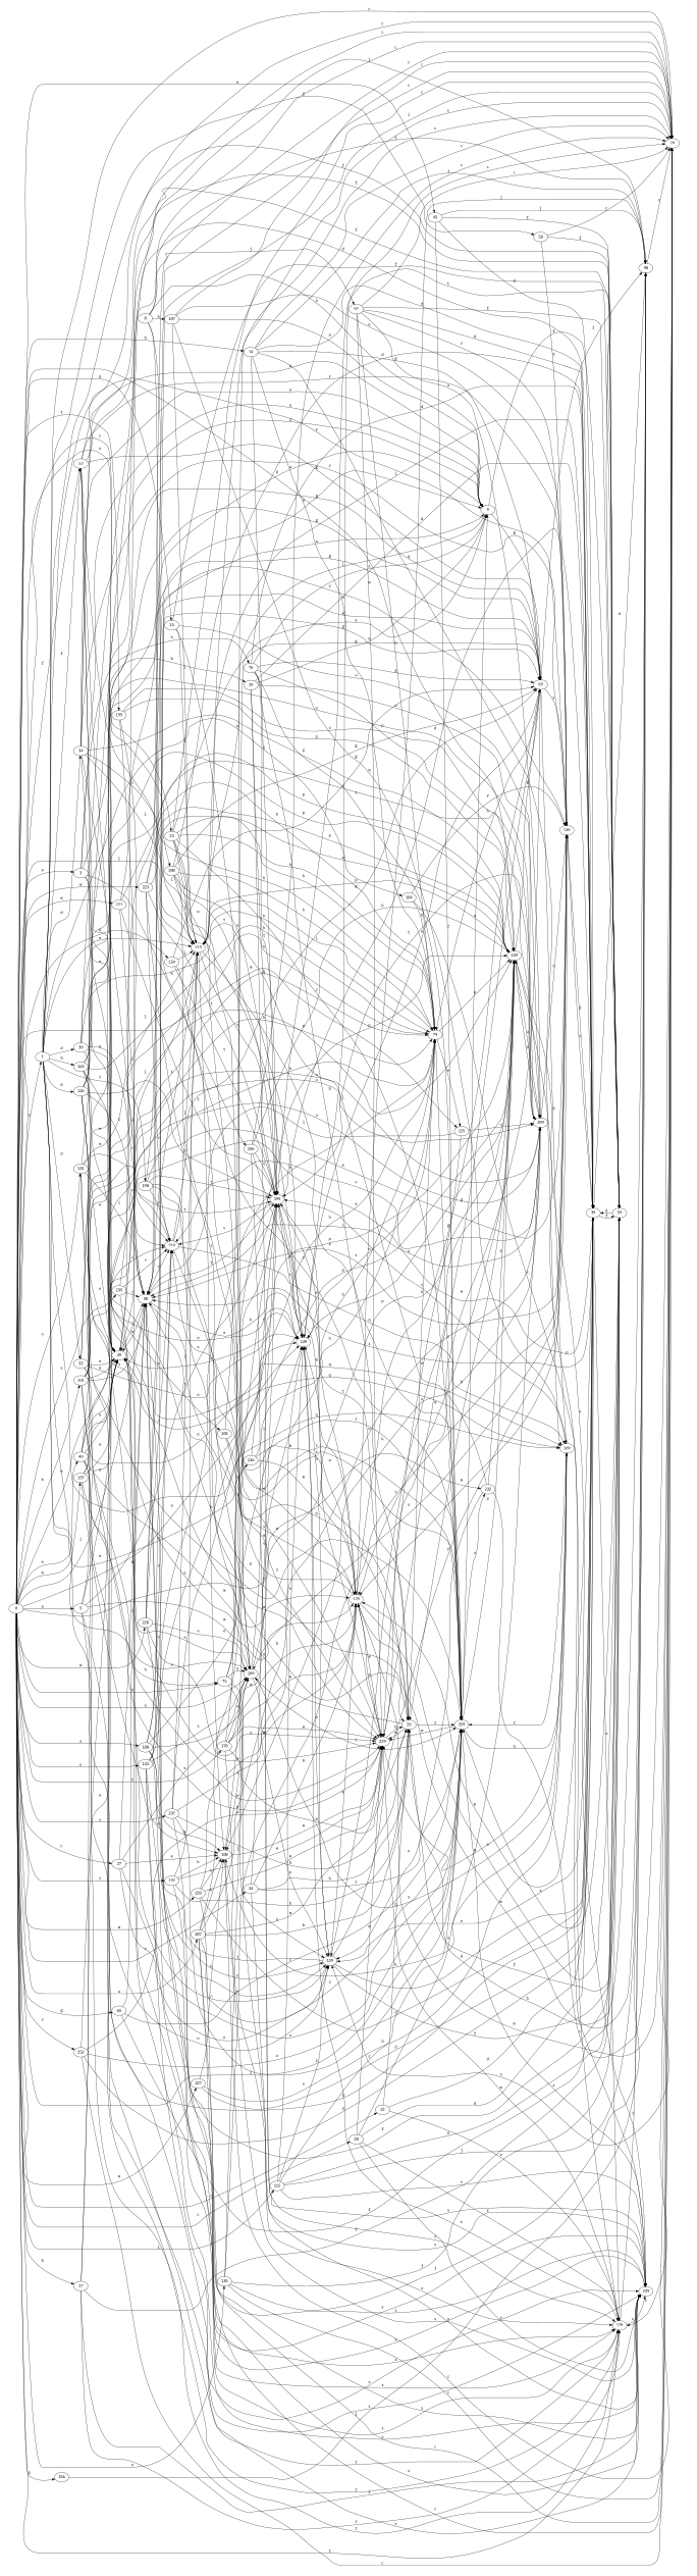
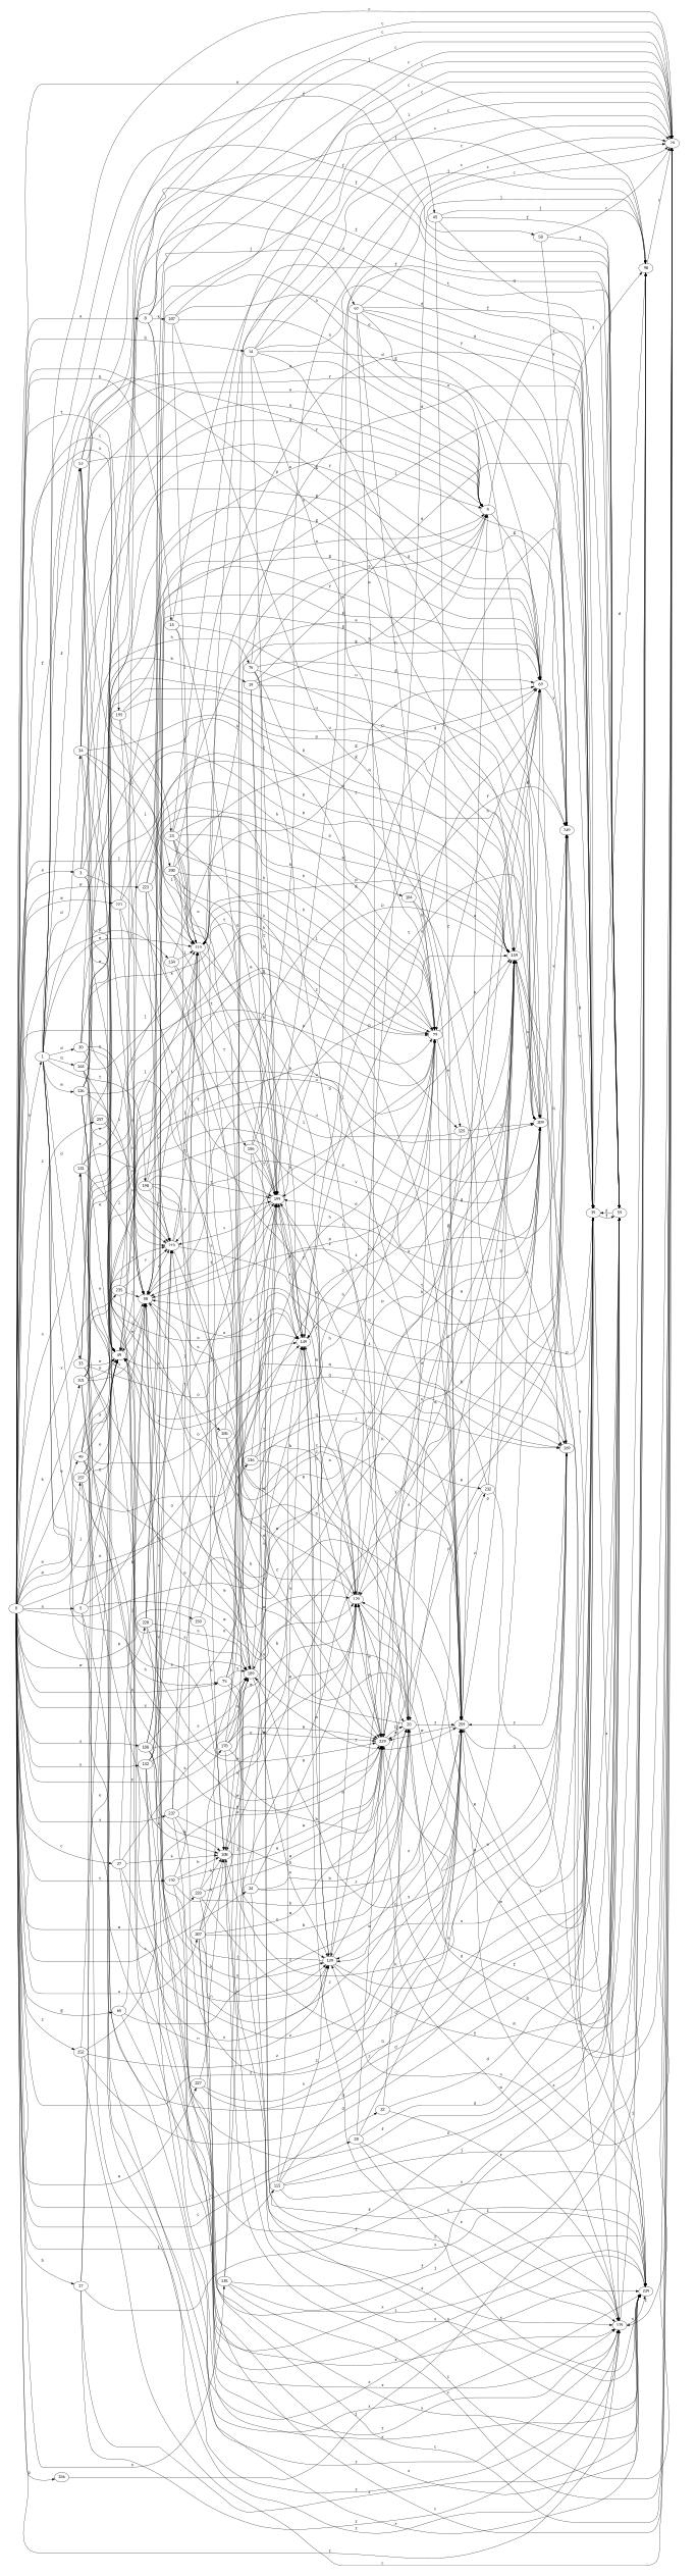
  strict digraph {
    fontname="IBM Plex Mono"
    rankdir=LR
    node [fontname="IBM Plex Mono"]
    edge [fontname="IBM Plex Mono"]
    0
    1
    3
    5
    8
    14
    15
    17
    22
    23
    24
    27
    28
    45
    48
    49
    53
    65
    75
    88
    101
    115
    119
    125
    131
    132
    135
    149
+   150
    154
    156
    157
    159
    170
    179
    188
    189
    192
    195
    200
    207
    220
    221
    223
    227
    228
    232
    235
    237
    252
+   257
    259
    29
    30
    33
    34
    58
    59
    104
    126
    136
    139
    163
    169
    198
    249
    9
    19
    76
    105
    106
    39
    79
    129
    199
    97
    98
    107
    69
    209
    239
    20
    229
    108
    219
    0 -> 1 [label=a]
    0 -> 3 [label=a]
    0 -> 5 [label=a]
+   0 -> 8 [label=a]
    0 -> 14 [label=b]
    0 -> 15 [label=b]
    0 -> 17 [label=b]
    0 -> 22 [label=c]
    0 -> 23 [label=c]
    0 -> 24 [label=c]
    0 -> 27 [label=c]
    0 -> 28 [label=c]
    0 -> 45 [label=e]
    0 -> 48 [label=e]
    0 -> 49 [label=e]
    0 -> 53 [label=f]
    0 -> 65 [label=g]
    0 -> 75 [label=h]
    0 -> 88 [label=i]
    0 -> 101 [label=k]
    0 -> 115 [label=l]
    0 -> 119 [label=l]
    0 -> 125 [label=m]
    0 -> 131 [label=n]
    0 -> 132 [label=n]
    0 -> 135 [label=n]
    0 -> 149 [label=o]
+   0 -> 150 [label=p]
    0 -> 154 [label=p]
    0 -> 156 [label=p]
    0 -> 157 [label=p]
    0 -> 159 [label=p]
    0 -> 170 [label=r]
    0 -> 179 [label=r]
    0 -> 188 [label=s]
    0 -> 189 [label=s]
    0 -> 192 [label=t]
    0 -> 195 [label=t]
    0 -> 200 [label=u]
    0 -> 207 [label=u]
    0 -> 220 [label=w]
    0 -> 221 [label=w]
    0 -> 223 [label=w]
    0 -> 227 [label=w]
    0 -> 228 [label=w]
    0 -> 232 [label=x]
    0 -> 235 [label=x]
    0 -> 237 [label=x]
    0 -> 252 [label=z]
+   0 -> 257 [label=z]
    0 -> 259 [label=z]
    1 -> 53 [label=f]
    1 -> 75 [label=h]
    1 -> 119 [label=l]
    1 -> 29 [label=c]
    1 -> 30 [label=d]
    1 -> 33 [label=d]
    1 -> 34 [label=d]
    1 -> 58 [label=f]
    1 -> 59 [label=f]
    1 -> 104 [label=k]
    1 -> 126 [label=m]
    1 -> 136 [label=n]
    1 -> 139 [label=n]
    1 -> 163 [label=q]
    1 -> 169 [label=q]
    1 -> 198 [label=t]
    1 -> 249 [label=y]
    3 -> 49 [label=e]
    3 -> 9 [label=a]
    3 -> 19 [label=b]
    3 -> 76 [label=h]
    3 -> 105 [label=k]
    3 -> 106 [label=k]
    5 -> 49 [label=e]
    5 -> 179 [label=r]
    5 -> 39 [label=d]
    5 -> 79 [label=h]
    5 -> 129 [label=m]
    5 -> 199 [label=t]
    8 -> 119 [label=l]
    8 -> 259 [label=z]
    8 -> 9 [label=a]
    8 -> 97 [label=j]
    8 -> 98 [label=j]
    8 -> 107 [label=k]
    14 -> 29 [label=c]
    14 -> 169 [label=q]
    14 -> 39 [label=d]
    14 -> 79 [label=h]
    14 -> 199 [label=t]
    14 -> 98 [label=j]
    14 -> 69 [label=g]
    15 -> 119 [label=l]
    15 -> 59 [label=f]
    15 -> 129 [label=m]
    15 -> 209 [label=u]
    17 -> 49 [label=e]
    17 -> 179 [label=r]
    17 -> 59 [label=f]
    17 -> 209 [label=u]
    17 -> 239 [label=x]
    22 -> 179 [label=r]
    22 -> 39 [label=d]
    22 -> 20 [label=b]
    23 -> 119 [label=l]
    23 -> 159 [label=p]
    23 -> 259 [label=z]
    23 -> 29 [label=c]
    23 -> 79 [label=h]
    23 -> 69 [label=g]
    23 -> 20 [label=b]
    23 -> 229 [label=w]
    24 -> 259 [label=z]
    24 -> 129 [label=m]
    24 -> 199 [label=t]
    24 -> 239 [label=x]
    24 -> 20 [label=b]
    27 -> 88 [label=b]
    27 -> 189 [label=s]
    27 -> 259 [label=z]
    27 -> 139 [label=n]
    27 -> 108 [label=k]
    28 -> 179 [label=r]
    28 -> 39 [label=d]
    28 -> 209 [label=u]
    28 -> 239 [label=x]
    28 -> 229 [label=w]
    45 -> 259 [label=z]
    45 -> 59 [label=f]
    45 -> 39 [label=d]
    45 -> 98 [label=j]
    48 -> 49 [label=e]
    48 -> 119 [label=l]
    48 -> 179 [label=r]
    48 -> 79 [label=h]
    48 -> 129 [label=m]
    48 -> 209 [label=u]
    48 -> 229 [label=w]
    49 -> 88 [label=i]
    49 -> 189 [label=s]
    49 -> 29 [label=c]
    53 -> 49 [label=e]
    53 -> 149 [label=o]
    53 -> 29 [label=c]
    53 -> 139 [label=n]
    53 -> 249 [label=y]
    53 -> 9 [label=a]
    53 -> 69 [label=g]
    53 -> 20 [label=b]
    65 -> 88 [label=i]
    65 -> 259 [label=z]
    65 -> 59 [label=f]
    75 -> 159 [label=p]
    75 -> 189 [label=s]
    75 -> 139 [label=n]
    75 -> 79 [label=h]
    75 -> 239 [label=x]
    88 -> 49 [label=e]
    88 -> 149 [label=o]
    88 -> 29 [label=c]
    88 -> 199 [label=t]
    88 -> 239 [label=x]
    88 -> 20 [label=b]
    88 -> 219 [label=v]
    101 -> 49 [label=e]
    101 -> 88 [label=i]
    101 -> 149 [label=o]
    101 -> 159 [label=p]
    101 -> 79 [label=h]
    101 -> 199 [label=t]
    101 -> 239 [label=x]
    101 -> 219 [label=v]
    115 -> 149 [label=o]
    115 -> 259 [label=z]
    115 -> 59 [label=f]
    115 -> 139 [label=n]
    115 -> 98 [label=j]
    115 -> 239 [label=x]
    119 -> 88 [label=i]
    119 -> 159 [label=p]
    119 -> 259 [label=z]
    119 -> 29 [label=c]
    119 -> 199 [label=t]
    119 -> 108 [label=k]
    125 -> 88 [label=i]
    125 -> 209 [label=u]
    125 -> 229 [label=w]
    131 -> 49 [label=e]
    131 -> 88 [label=i]
    131 -> 119 [label=l]
    131 -> 179 [label=r]
    131 -> 69 [label=g]
    131 -> 219 [label=v]
    132 -> 159 [label=p]
    132 -> 179 [label=r]
    132 -> 189 [label=s]
    132 -> 139 [label=n]
    132 -> 79 [label=h]
    132 -> 239 [label=x]
    132 -> 219 [label=v]
    135 -> 189 [label=l]
    135 -> 29 [label=c]
    135 -> 59 [label=f]
    135 -> 249 [label=y]
    135 -> 98 [label=j]
    149 -> 49 [label=e]
    149 -> 179 [label=r]
    149 -> 29 [label=c]
    149 -> 139 [label=n]
    149 -> 199 [label=t]
+   150 -> 209 [label=u]
+   150 -> 108 [label=k]
    154 -> 119 [label=l]
    154 -> 259 [label=z]
    154 -> 199 [label=t]
    154 -> 69 [label=g]
    156 -> 98 [label=j]
    157 -> 49 [label=e]
    157 -> 189 [label=s]
    157 -> 9 [label=a]
    157 -> 209 [label=u]
    157 -> 108 [label=k]
    159 -> 149 [label=o]
    159 -> 139 [label=n]
    159 -> 129 [label=m]
    159 -> 69 [label=g]
    159 -> 209 [label=u]
    159 -> 239 [label=x]
    159 -> 20 [label=b]
    170 -> 179 [label=r]
    170 -> 189 [label=s]
    170 -> 9 [label=a]
    170 -> 79 [label=h]
    170 -> 129 [label=m]
    170 -> 20 [label=b]
    170 -> 229 [label=w]
    179 -> 159 [label=p]
    179 -> 98 [label=j]
    179 -> 239 [label=x]
    179 -> 229 [label=w]
    188 -> 149 [label=o]
    188 -> 179 [label=r]
    188 -> 139 [label=n]
    188 -> 129 [label=m]
    188 -> 69 [label=g]
    188 -> 108 [label=k]
    188 -> 219 [label=v]
    189 -> 49 [label=e]
    189 -> 159 [label=p]
    189 -> 259 [label=z]
    189 -> 139 [label=n]
    189 -> 199 [label=t]
    192 -> 119 [label=l]
    192 -> 179 [label=r]
    192 -> 20 [label=b]
    192 -> 229 [label=w]
    192 -> 108 [label=k]
    195 -> 88 [label=i]
    195 -> 159 [label=p]
    195 -> 209 [label=u]
    195 -> 239 [label=x]
    200 -> 119 [label=l]
    200 -> 149 [label=o]
    200 -> 189 [label=s]
    200 -> 39 [label=d]
    200 -> 79 [label=h]
    200 -> 199 [label=t]
    200 -> 69 [label=g]
    207 -> 149 [label=o]
    207 -> 259 [label=z]
    207 -> 29 [label=c]
    207 -> 199 [label=t]
    207 -> 239 [label=x]
    207 -> 20 [label=b]
    207 -> 229 [label=w]
    207 -> 108 [label=k]
    220 -> 29 [label=c]
    220 -> 39 [label=d]
    220 -> 209 [label=u]
    220 -> 229 [label=w]
    220 -> 108 [label=k]
    221 -> 88 [label=i]
    221 -> 79 [label=h]
    221 -> 199 [label=t]
    221 -> 69 [label=g]
    223 -> 159 [label=p]
    223 -> 79 [label=h]
    223 -> 199 [label=t]
    223 -> 209 [label=u]
    223 -> 229 [label=w]
    223 -> 219 [label=v]
    227 -> 169 [label=q]
    227 -> 39 [label=d]
    227 -> 108 [label=k]
    228 -> 189 [label=s]
    228 -> 59 [label=f]
    228 -> 9 [label=a]
    228 -> 69 [label=g]
    228 -> 229 [label=w]
    228 -> 219 [label=v]
    232 -> 119 [label=l]
    232 -> 159 [label=p]
    232 -> 29 [label=c]
    232 -> 139 [label=n]
    235 -> 88 [label=i]
    235 -> 9 [label=a]
    235 -> 239 [label=x]
    235 -> 219 [label=v]
    237 -> 119 [label=l]
    237 -> 159 [label=p]
    237 -> 259 [label=z]
    237 -> 129 [label=m]
    237 -> 239 [label=x]
    237 -> 20 [label=b]
    252 -> 49 [label=e]
    252 -> 259 [label=z]
    252 -> 29 [label=c]
    252 -> 39 [label=d]
    252 -> 229 [label=w]
+   257 -> 219 [label=v]
    259 -> 159 [label=p]
    259 -> 232 [label=z]
    259 -> 169 [label=q]
    259 -> 9 [label=a]
    259 -> 229 [label=w]
    29 -> 88 [label=i]
    29 -> 179 [label=r]
    29 -> 139 [label=n]
    29 -> 129 [label=m]
    30 -> 49 [label=e]
    30 -> 149 [label=o]
    30 -> 59 [label=f]
    30 -> 79 [label=h]
    30 -> 209 [label=u]
    30 -> 219 [label=v]
    33 -> 49 [label=e]
    33 -> 149 [label=o]
    33 -> 259 [label=z]
    33 -> 249 [label=y]
    33 -> 69 [label=g]
    33 -> 229 [label=w]
    34 -> 49 [label=e]
    34 -> 119 [label=l]
    34 -> 159 [label=p]
    34 -> 29 [label=c]
    34 -> 59 [label=f]
    34 -> 249 [label=y]
    34 -> 9 [label=a]
    34 -> 79 [label=h]
    34 -> 219 [label=v]
    58 -> 29 [label=c]
    58 -> 59 [label=f]
    58 -> 249 [label=y]
    59 -> 259 [label=z]
    59 -> 39 [label=d]
    59 -> 199 [label=t]
    104 -> 249 [label=y]
    104 -> 79 [label=h]
    104 -> 239 [label=x]
    126 -> 49 [label=e]
    126 -> 88 [label=i]
    126 -> 159 [label=p]
    126 -> 169 [label=q]
    126 -> 9 [label=a]
    126 -> 199 [label=t]
    126 -> 98 [label=j]
    126 -> 239 [label=x]
    136 -> 259 [label=z]
    136 -> 79 [label=h]
    136 -> 129 [label=m]
    136 -> 199 [label=t]
    139 -> 88 [label=i]
    139 -> 149 [label=o]
    139 -> 59 [label=f]
    139 -> 249 [label=y]
    139 -> 39 [label=d]
    139 -> 129 [label=m]
    163 -> 49 [label=e]
    163 -> 159 [label=p]
    163 -> 169 [label=q]
    163 -> 39 [label=d]
    163 -> 79 [label=h]
    163 -> 229 [label=w]
    169 -> 189 [label=s]
    169 -> 259 [label=z]
    169 -> 199 [label=t]
    169 -> 229 [label=w]
    169 -> 108 [label=k]
    198 -> 189 [label=s]
    198 -> 29 [label=c]
    198 -> 79 [label=h]
    198 -> 199 [label=t]
    198 -> 229 [label=w]
    198 -> 219 [label=v]
    249 -> 49 [label=e]
    249 -> 88 [label=i]
    249 -> 189 [label=s]
    249 -> 39 [label=d]
    249 -> 129 [label=m]
    9 -> 119 [label=l]
    9 -> 59 [label=f]
    9 -> 69 [label=g]
    19 -> 179 [label=r]
    19 -> 9 [label=a]
    19 -> 39 [label=d]
    19 -> 199 [label=t]
    19 -> 209 [label=u]
    76 -> 159 [label=p]
    76 -> 259 [label=z]
    76 -> 9 [label=a]
    76 -> 39 [label=d]
    76 -> 199 [label=t]
    76 -> 69 [label=g]
    76 -> 20 [label=b]
    105 -> 189 [label=s]
    105 -> 29 [label=c]
    105 -> 20 [label=b]
    106 -> 159 [label=p]
    106 -> 29 [label=c]
    106 -> 199 [label=t]
    106 -> 239 [label=x]
    106 -> 229 [label=w]
    39 -> 49 [label=e]
    39 -> 88 [label=i]
    39 -> 119 [label=l]
    39 -> 179 [label=r]
    39 -> 59 [label=f]
    39 -> 139 [label=n]
    39 -> 249 [label=y]
    39 -> 129 [label=m]
    79 -> 119 [label=l]
    79 -> 125 [label=e]
    79 -> 149 [label=o]
    79 -> 159 [label=p]
    79 -> 259 [label=z]
    129 -> 88 [label=i]
    129 -> 149 [label=o]
    129 -> 59 [label=e]
    129 -> 199 [label=t]
    129 -> 98 [label=j]
    129 -> 69 [label=g]
    129 -> 229 [label=w]
    129 -> 219 [label=v]
    199 -> 149 [label=o]
    199 -> 39 [label=d]
    199 -> 129 [label=m]
    199 -> 108 [label=k]
    199 -> 219 [label=v]
    97 -> 29 [label=c]
    97 -> 59 [label=f]
    97 -> 249 [label=y]
    97 -> 39 [label=d]
    97 -> 79 [label=h]
    97 -> 209 [label=u]
    97 -> 229 [label=w]
    98 -> 29 [label=c]
    98 -> 39 [label=d]
    98 -> 129 [label=m]
    98 -> 20 [label=b]
    107 -> 119 [label=l]
    107 -> 29 [label=c]
    107 -> 169 [label=q]
    107 -> 249 [label=e]
    107 -> 9 [label=a]
    69 -> 149 [label=o]
    69 -> 169 [label=q]
    69 -> 249 [label=y]
    69 -> 79 [label=h]
    69 -> 98 [label=j]
    69 -> 229 [label=w]
    209 -> 88 [label=i]
    209 -> 159 [label=p]
    209 -> 249 [label=y]
    209 -> 199 [label=t]
    209 -> 108 [label=k]
    209 -> 219 [label=v]
    239 -> 88 [label=i]
    239 -> 259 [label=z]
    20 -> 49 [label=e]
    20 -> 259 [label=z]
    20 -> 59 [label=f]
    20 -> 79 [label=h]
    20 -> 199 [label=t]
    20 -> 229 [label=w]
    229 -> 129 [label=m]
    229 -> 69 [label=g]
    229 -> 20 [label=b]
    108 -> 189 [label=s]
    108 -> 29 [label=c]
    108 -> 239 [label=x]
    108 -> 229 [label=w]
    219 -> 119 [label=l]
    219 -> 259 [label=z]
    219 -> 169 [label=q]
    219 -> 69 [label=g]
  }
